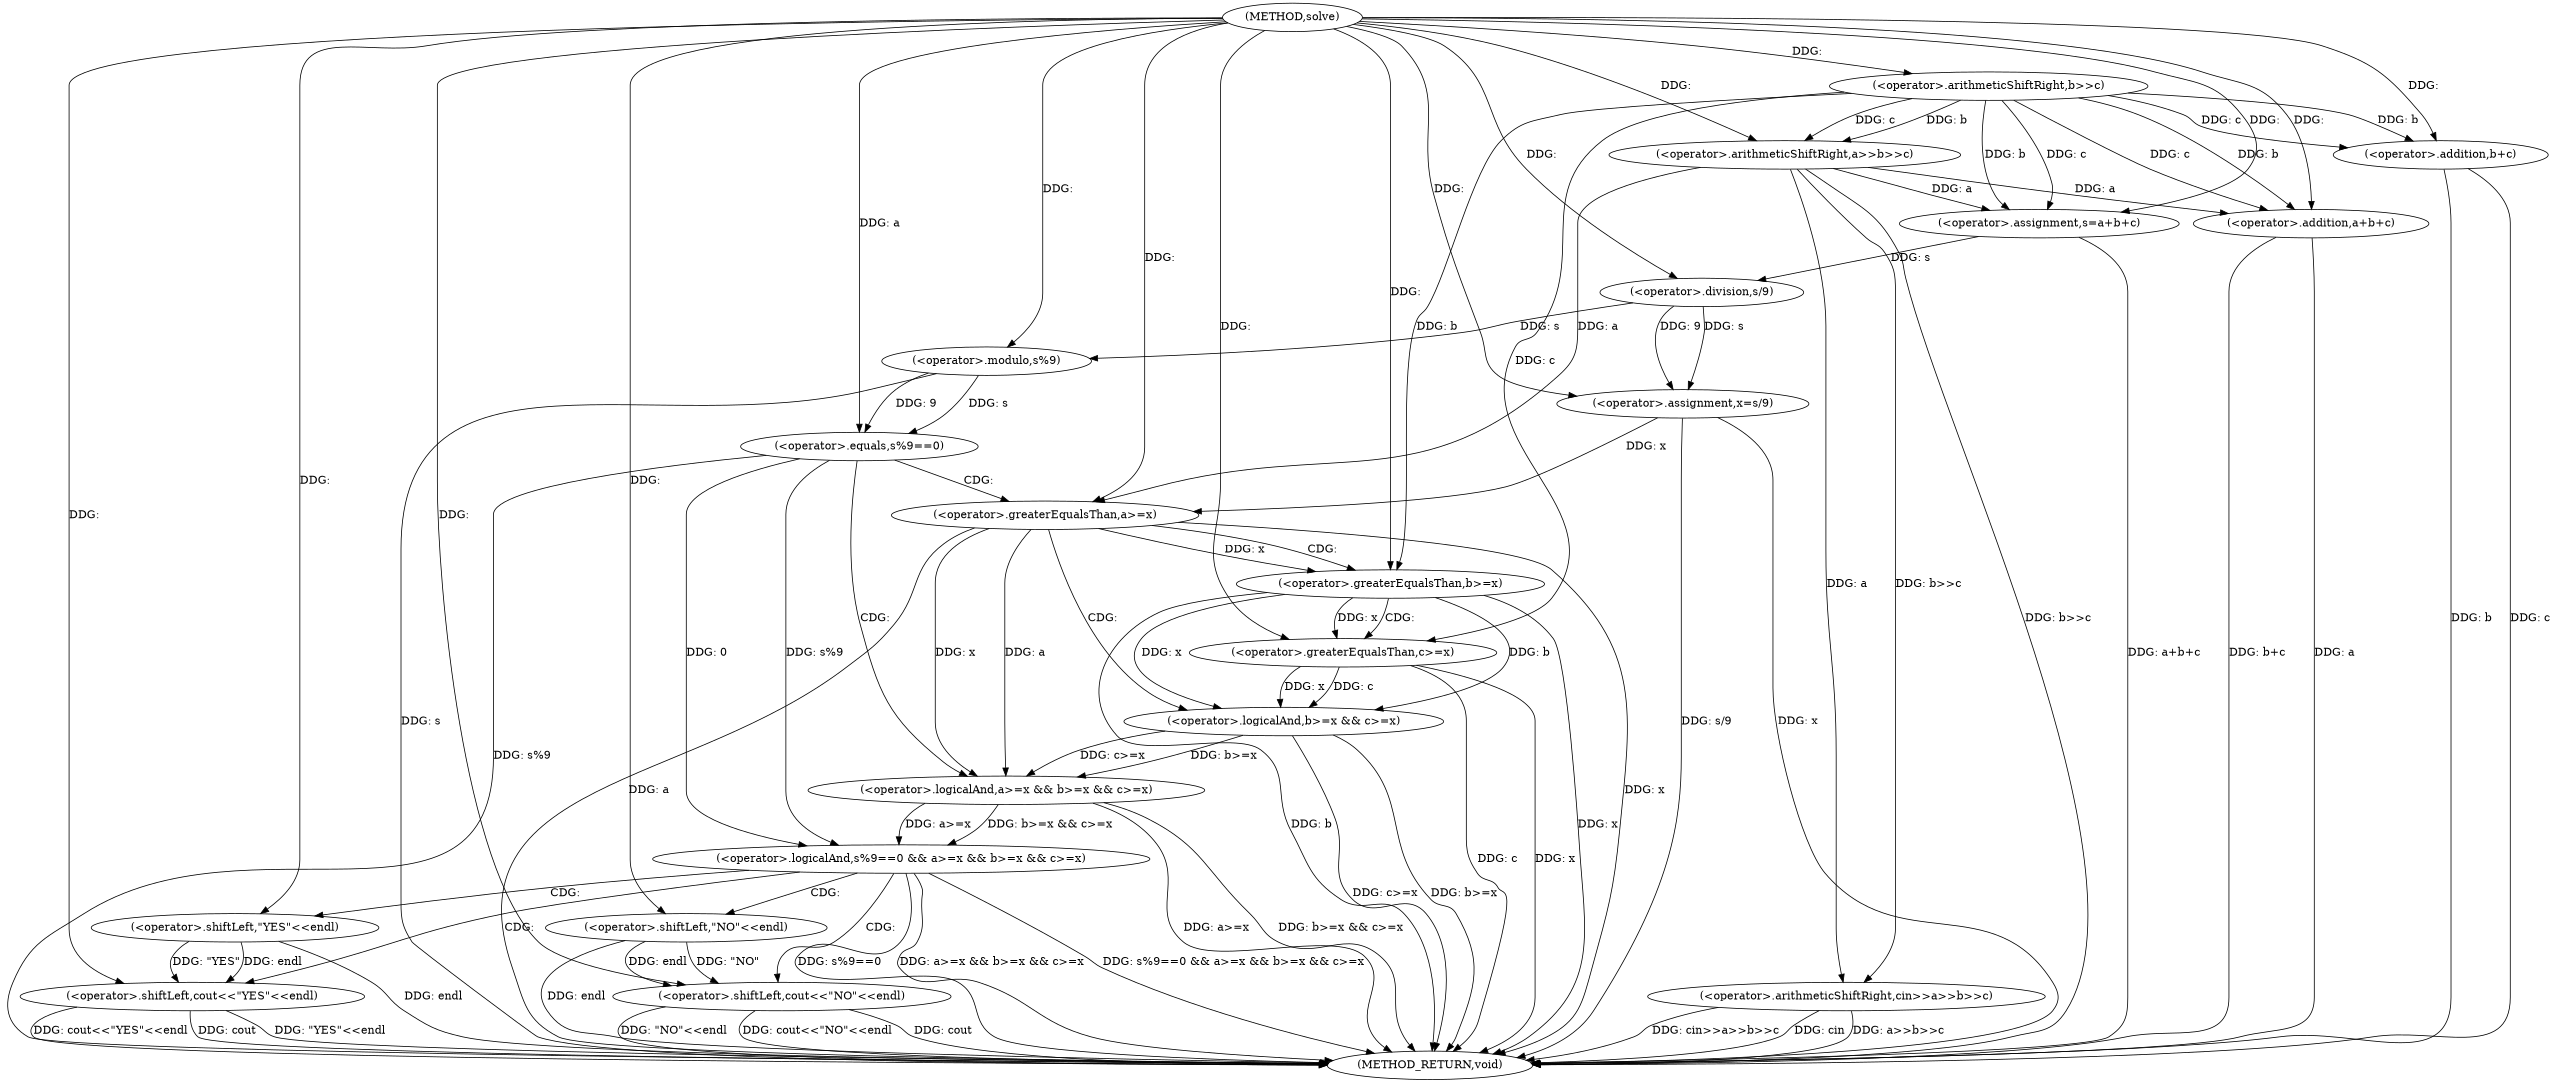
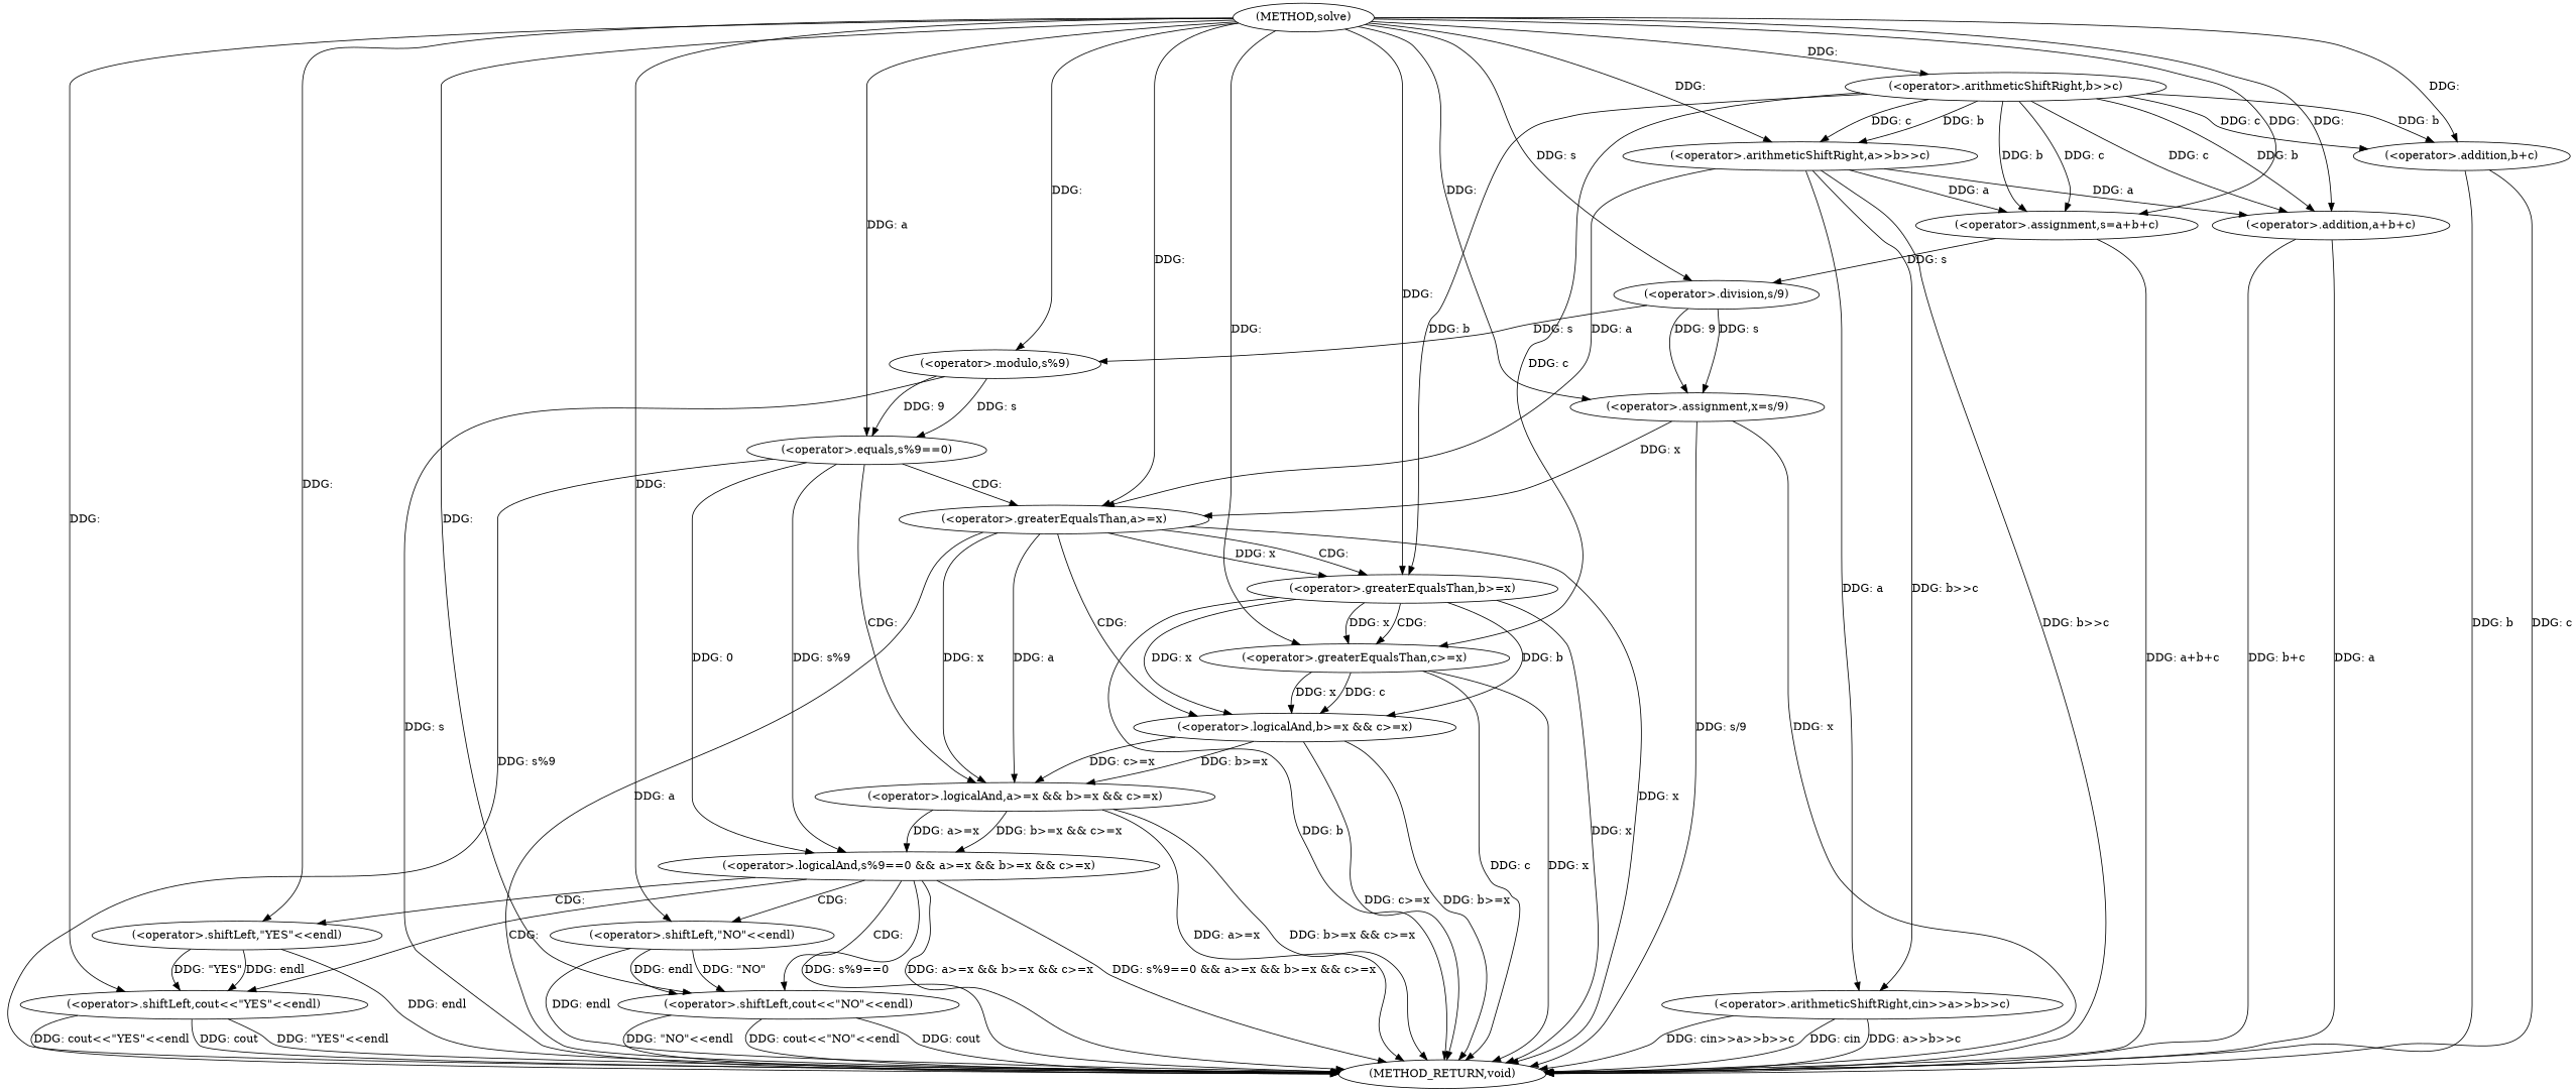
  digraph {
    n1 [label="(METHOD,solve)"]
    n2 [label="(<operator>.assignment,s=a+b+c)"]
    n3 [label="(<operator>.assignment,x=s/9)"]
    n4 [label="(<operator>.shiftLeft,cout<<\"YES\"<<endl)"]
    n5 [label="(<operator>.arithmeticShiftRight,a>>b>>c)"]
    n6 [label="(<operator>.addition,a+b+c)"]
    n7 [label="(<operator>.division,s/9)"]
    n8 [label="(<operator>.shiftLeft,cout<<\"NO\"<<endl)"]
    n9 [label="(<operator>.arithmeticShiftRight,b>>c)"]
    n10 [label="(<operator>.addition,b+c)"]
    n11 [label="(<operator>.equals,s%9==0)"]
    n12 [label="(<operator>.shiftLeft,\"YES\"<<endl)"]
    n13 [label="(<operator>.modulo,s%9)"]
    n14 [label="(<operator>.greaterEqualsThan,a>=x)"]
    n15 [label="(<operator>.shiftLeft,\"NO\"<<endl)"]
    n16 [label="(<operator>.greaterEqualsThan,b>=x)"]
    n17 [label="(<operator>.greaterEqualsThan,c>=x)"]
    n18 [label="(<operator>.arithmeticShiftRight,cin>>a>>b>>c)"]
    n19 [label="(METHOD_RETURN,void)"]
    n20 [label="(<operator>.logicalAnd,s%9==0 && a>=x && b>=x && c>=x)"]
    n21 [label="(<operator>.logicalAnd,a>=x && b>=x && c>=x)"]
    n22 [label="(<operator>.logicalAnd,b>=x && c>=x)"]
    n1 -> n2 [label="DDG: "]
    n1 -> n3 [label="DDG: "]
    n1 -> n4 [label="DDG: "]
    n1 -> n5 [label="DDG: "]
    n1 -> n6 [label="DDG: "]
-   n1 -> n7 [label="DDG: "]
+   n1 -> n7 [label="DDG: s"]
    n1 -> n8 [label="DDG: "]
    n1 -> n9 [label="DDG: "]
    n1 -> n10 [label="DDG: "]
    n1 -> n11 [label="DDG: a"]
    n1 -> n12 [label="DDG: "]
    n1 -> n13 [label="DDG: "]
    n1 -> n14 [label="DDG: "]
    n1 -> n15 [label="DDG: "]
    n1 -> n16 [label="DDG: "]
    n1 -> n17 [label="DDG: "]
    n2 -> n7 [label="DDG: s"]
    n2 -> n19 [label="DDG: a+b+c"]
    n3 -> n14 [label="DDG: x"]
    n3 -> n19 [label="DDG: x"]
    n3 -> n19 [label="DDG: s/9"]
    n4 -> n19 [label="DDG: cout"]
    n4 -> n19 [label="DDG: \"YES\"<<endl"]
    n4 -> n19 [label="DDG: cout<<\"YES\"<<endl"]
    n5 -> n2 [label="DDG: a"]
    n5 -> n6 [label="DDG: a"]
    n5 -> n14 [label="DDG: a"]
    n5 -> n18 [label="DDG: a"]
    n5 -> n18 [label="DDG: b>>c"]
    n5 -> n19 [label="DDG: b>>c"]
    n6 -> n19 [label="DDG: a"]
    n6 -> n19 [label="DDG: b+c"]
    n7 -> n3 [label="DDG: s"]
    n7 -> n3 [label="DDG: 9"]
    n7 -> n13 [label="DDG: s"]
    n8 -> n19 [label="DDG: cout"]
    n8 -> n19 [label="DDG: \"NO\"<<endl"]
    n8 -> n19 [label="DDG: cout<<\"NO\"<<endl"]
    n9 -> n2 [label="DDG: b"]
    n9 -> n2 [label="DDG: c"]
    n9 -> n5 [label="DDG: c"]
    n9 -> n5 [label="DDG: b"]
    n9 -> n6 [label="DDG: b"]
    n9 -> n6 [label="DDG: c"]
    n9 -> n10 [label="DDG: b"]
    n9 -> n10 [label="DDG: c"]
    n9 -> n16 [label="DDG: b"]
    n9 -> n17 [label="DDG: c"]
    n10 -> n19 [label="DDG: b"]
    n10 -> n19 [label="DDG: c"]
    n11 -> n14 [label="CDG: "]
    n11 -> n19 [label="DDG: s%9"]
    n11 -> n20 [label="DDG: s%9"]
    n11 -> n20 [label="DDG: 0"]
    n11 -> n21 [label="CDG: "]
    n12 -> n4 [label="DDG: \"YES\""]
    n12 -> n4 [label="DDG: endl"]
    n12 -> n19 [label="DDG: endl"]
    n13 -> n11 [label="DDG: s"]
    n13 -> n11 [label="DDG: 9"]
    n13 -> n19 [label="DDG: s"]
    n14 -> n16 [label="DDG: x"]
    n14 -> n16 [label="CDG: "]
    n14 -> n19 [label="DDG: a"]
    n14 -> n19 [label="DDG: x"]
    n14 -> n21 [label="DDG: x"]
    n14 -> n21 [label="DDG: a"]
    n14 -> n22 [label="CDG: "]
    n15 -> n8 [label="DDG: \"NO\""]
    n15 -> n8 [label="DDG: endl"]
    n15 -> n19 [label="DDG: endl"]
    n16 -> n17 [label="DDG: x"]
    n16 -> n17 [label="CDG: "]
    n16 -> n19 [label="DDG: b"]
    n16 -> n19 [label="DDG: x"]
    n16 -> n22 [label="DDG: x"]
    n16 -> n22 [label="DDG: b"]
    n17 -> n19 [label="DDG: c"]
    n17 -> n19 [label="DDG: x"]
    n17 -> n22 [label="DDG: x"]
    n17 -> n22 [label="DDG: c"]
    n18 -> n19 [label="DDG: a>>b>>c"]
    n18 -> n19 [label="DDG: cin>>a>>b>>c"]
    n18 -> n19 [label="DDG: cin"]
    n20 -> n4 [label="CDG: "]
    n20 -> n8 [label="CDG: "]
    n20 -> n12 [label="CDG: "]
    n20 -> n15 [label="CDG: "]
    n20 -> n19 [label="DDG: s%9==0"]
    n20 -> n19 [label="DDG: a>=x && b>=x && c>=x"]
    n20 -> n19 [label="DDG: s%9==0 && a>=x && b>=x && c>=x"]
    n21 -> n19 [label="DDG: a>=x"]
    n21 -> n19 [label="DDG: b>=x && c>=x"]
    n21 -> n20 [label="DDG: b>=x && c>=x"]
    n21 -> n20 [label="DDG: a>=x"]
    n22 -> n19 [label="DDG: b>=x"]
    n22 -> n19 [label="DDG: c>=x"]
    n22 -> n21 [label="DDG: b>=x"]
    n22 -> n21 [label="DDG: c>=x"]
  }
